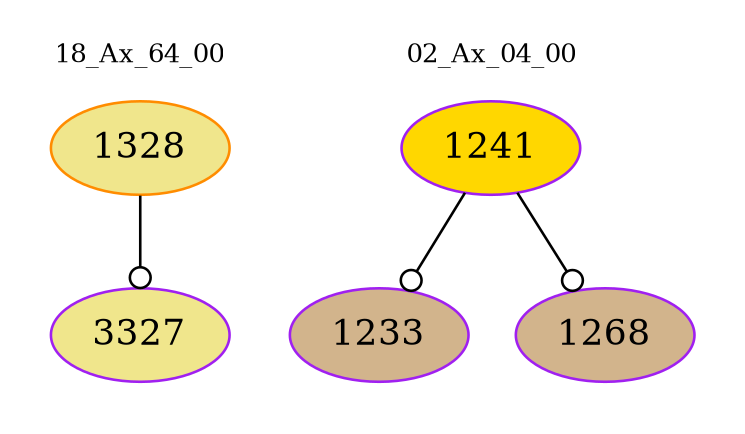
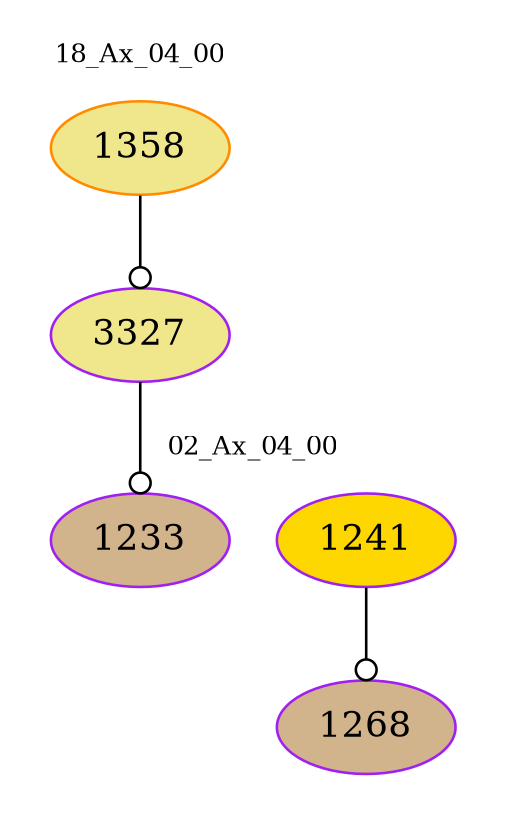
  digraph {
    node [color=purple fillcolor=khaki style=filled]
    edge [arrowhead=odot color=black]
-   n1 [color=darkorange label=1328]
+   n1 [color=darkorange label=1358]
    n2 [label=3327]
    n3 [fillcolor=gold label=1241]
    n4 [fillcolor=tan label=1233]
    n5 [fillcolor=tan label=1268]
    subgraph cluster_1 {
      color=white
      fontsize=10
-     label="18_Ax_64_00"
+     label="18_Ax_04_00"
      n1
      n2
    }
    subgraph cluster_2 {
      color=white
      fontsize=10
      label="02_Ax_04_00"
      n3
      n4
      n5
    }
    n1 -> n2
-   n3 -> n4
+   n2 -> n4
    n3 -> n5
  }
